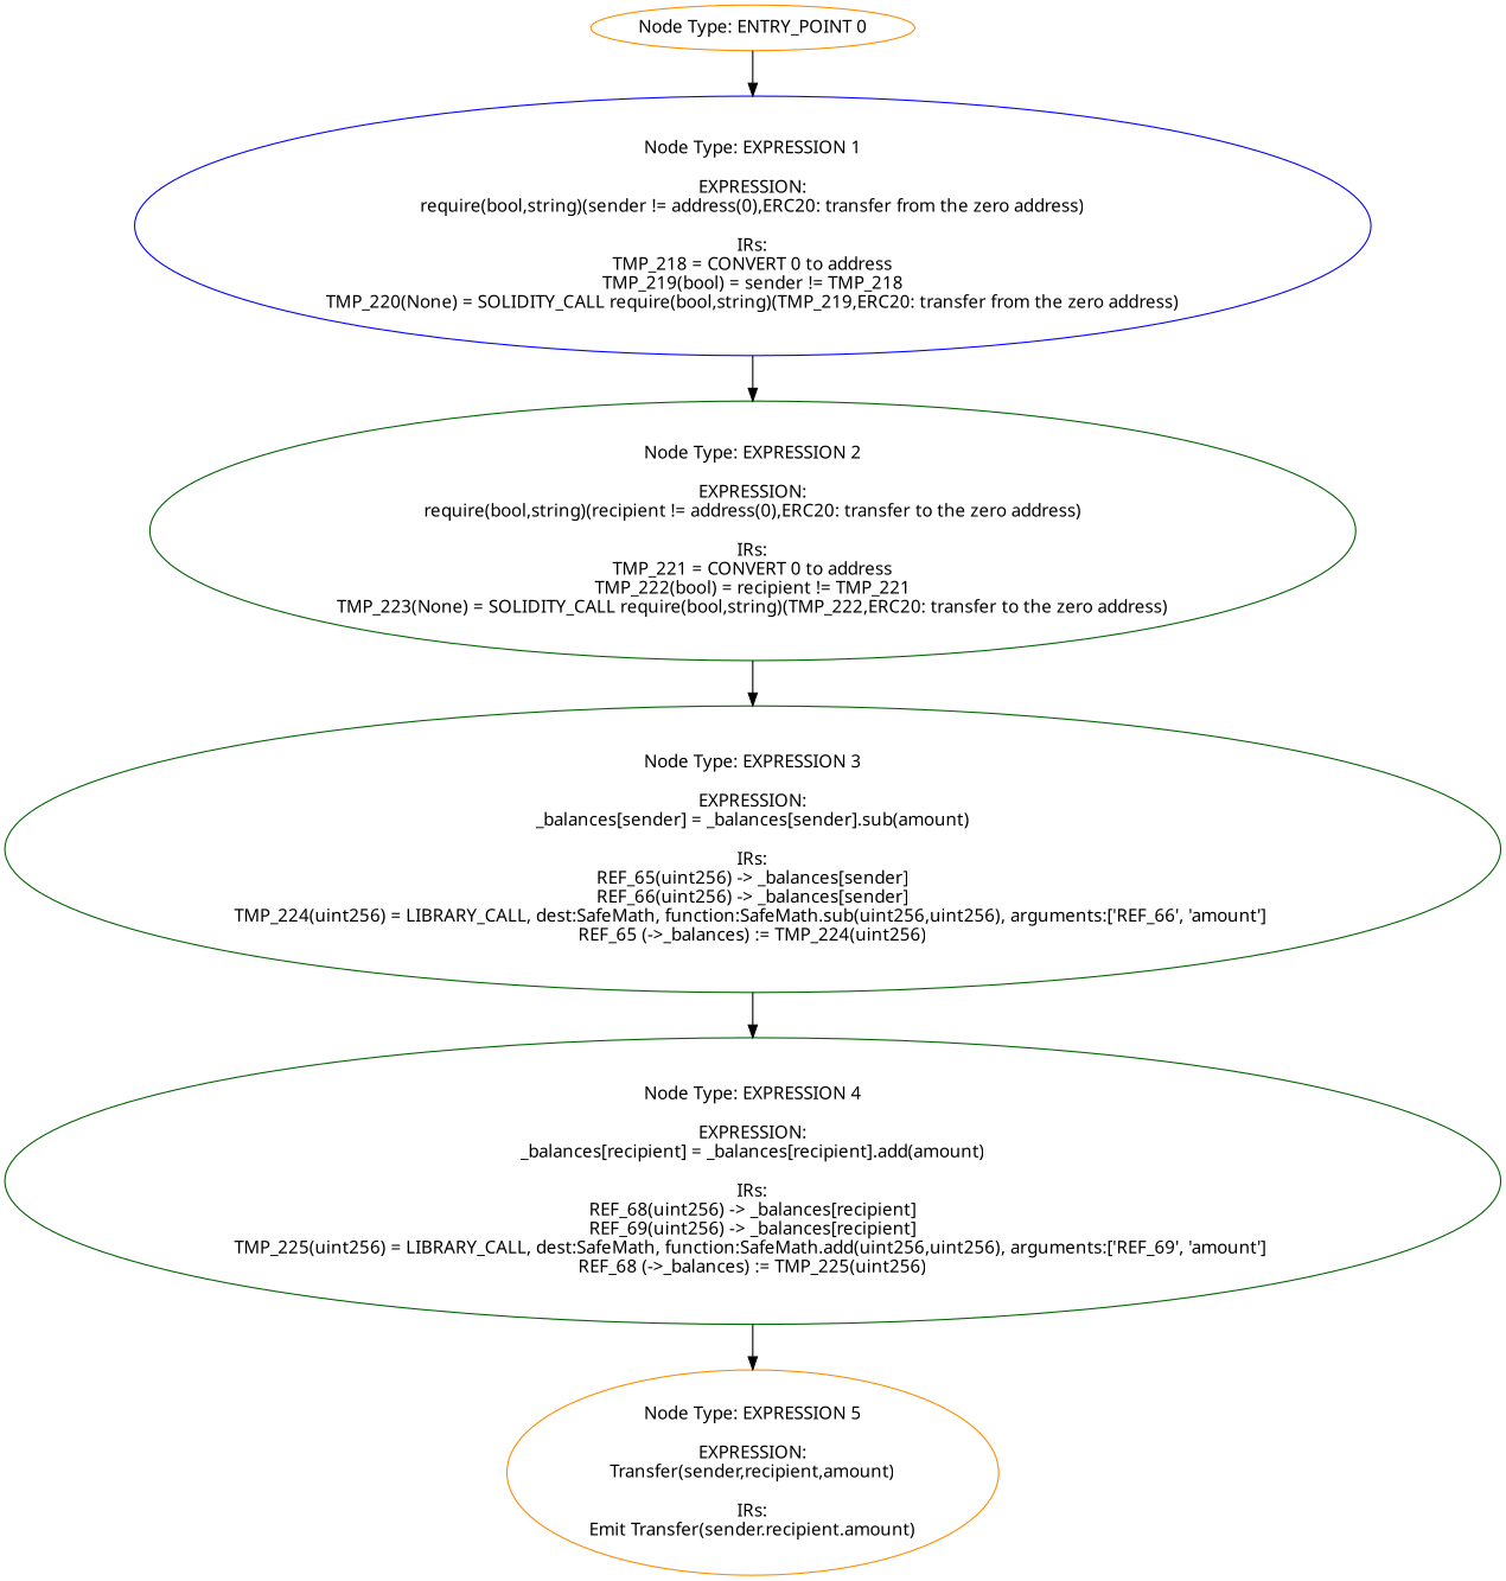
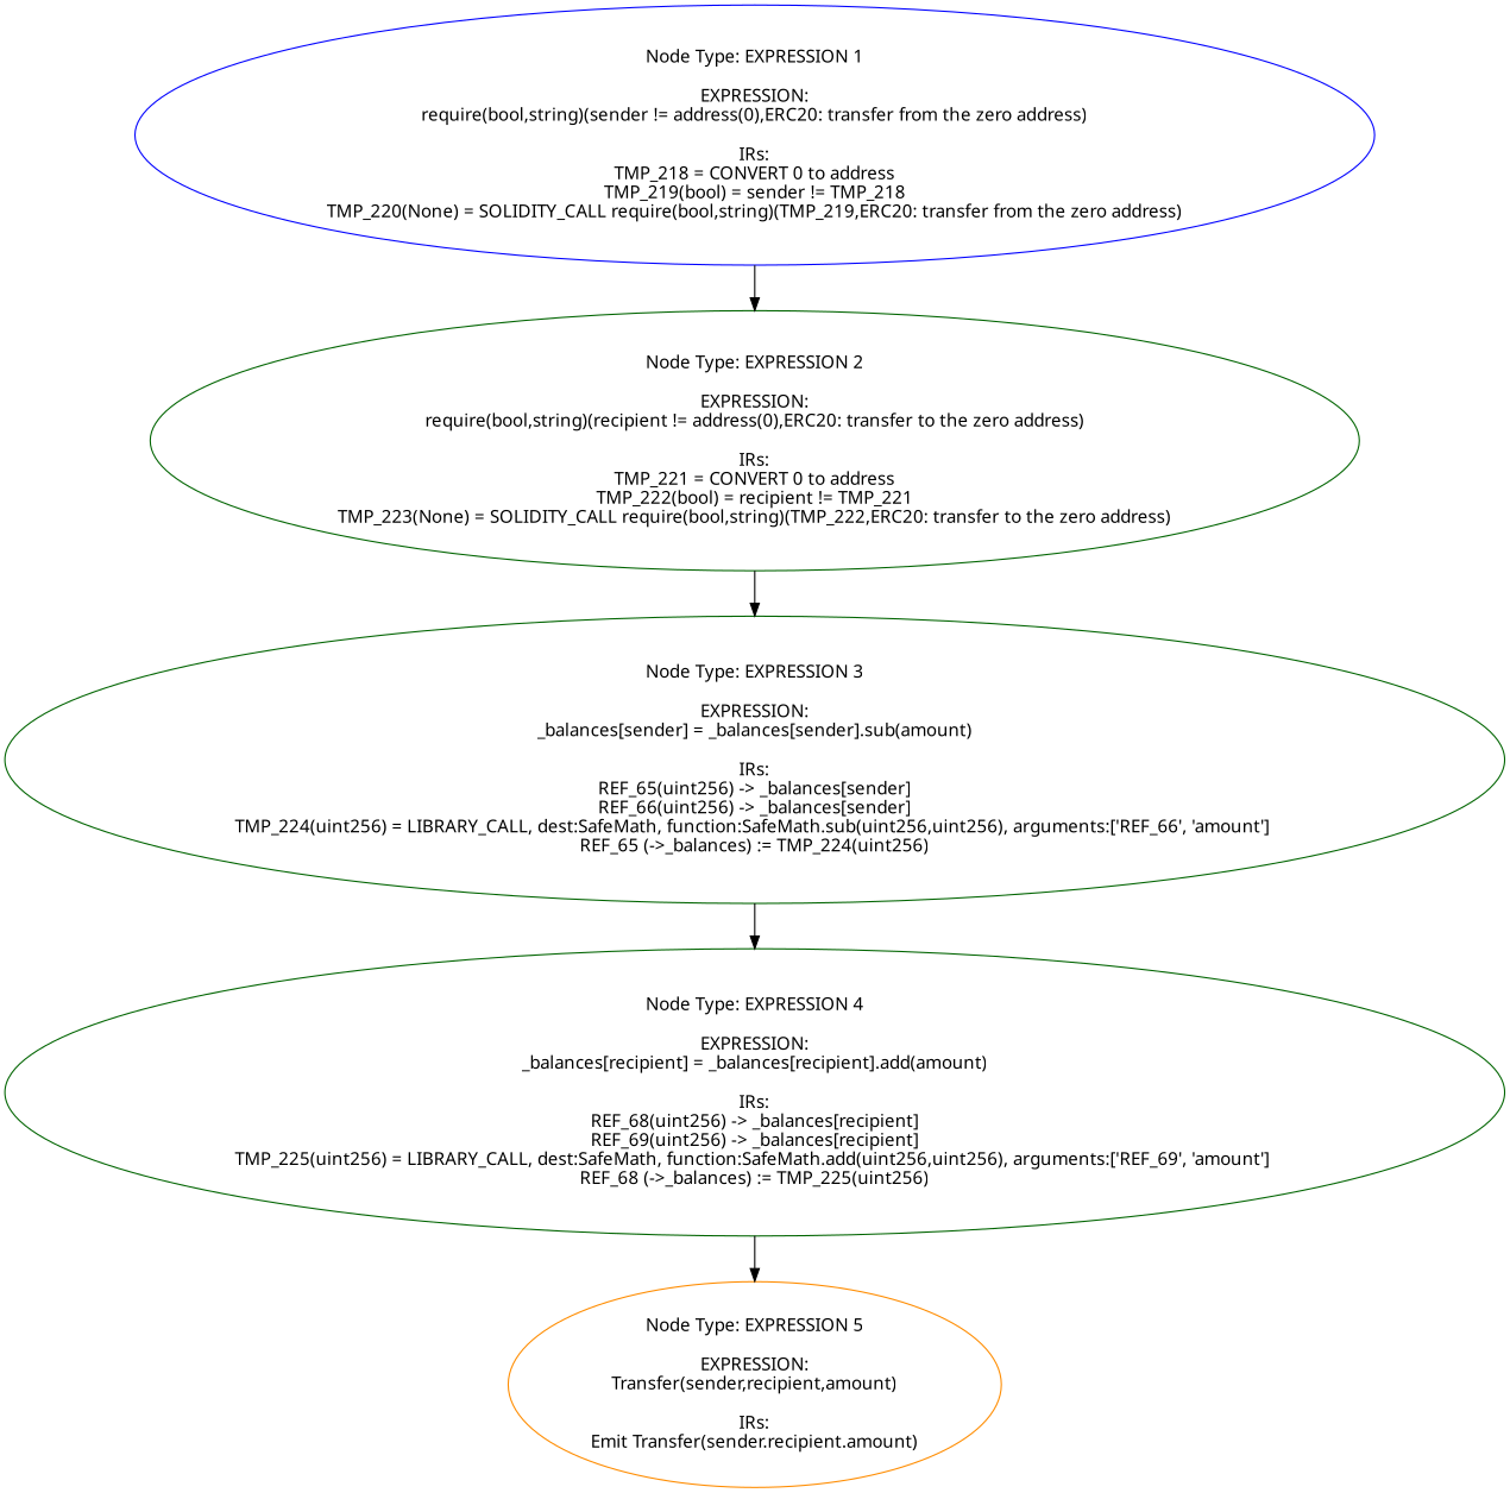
  digraph {
    fontname="Noto Sans"
    node [color=darkgreen fontname="Noto Sans"]
    edge [fontname="Noto Sans"]
-   n1 [label="Node Type: ENTRY_POINT 0\n" color=darkorange]
    n2 [label="Node Type: EXPRESSION 1\n\nEXPRESSION:\nrequire(bool,string)(sender != address(0),ERC20: transfer from the zero address)\n\nIRs:\nTMP_218 = CONVERT 0 to address\nTMP_219(bool) = sender != TMP_218\nTMP_220(None) = SOLIDITY_CALL require(bool,string)(TMP_219,ERC20: transfer from the zero address)" color=blue]
    n3 [label="Node Type: EXPRESSION 2\n\nEXPRESSION:\nrequire(bool,string)(recipient != address(0),ERC20: transfer to the zero address)\n\nIRs:\nTMP_221 = CONVERT 0 to address\nTMP_222(bool) = recipient != TMP_221\nTMP_223(None) = SOLIDITY_CALL require(bool,string)(TMP_222,ERC20: transfer to the zero address)"]
    n4 [label="Node Type: EXPRESSION 3\n\nEXPRESSION:\n_balances[sender] = _balances[sender].sub(amount)\n\nIRs:\nREF_65(uint256) -> _balances[sender]\nREF_66(uint256) -> _balances[sender]\nTMP_224(uint256) = LIBRARY_CALL, dest:SafeMath, function:SafeMath.sub(uint256,uint256), arguments:['REF_66', 'amount'] \nREF_65 (->_balances) := TMP_224(uint256)"]
    n5 [label="Node Type: EXPRESSION 4\n\nEXPRESSION:\n_balances[recipient] = _balances[recipient].add(amount)\n\nIRs:\nREF_68(uint256) -> _balances[recipient]\nREF_69(uint256) -> _balances[recipient]\nTMP_225(uint256) = LIBRARY_CALL, dest:SafeMath, function:SafeMath.add(uint256,uint256), arguments:['REF_69', 'amount'] \nREF_68 (->_balances) := TMP_225(uint256)"]
    n6 [label="Node Type: EXPRESSION 5\n\nEXPRESSION:\nTransfer(sender,recipient,amount)\n\nIRs:\nEmit Transfer(sender.recipient.amount)" color=darkorange]
-   n1 -> n2
    n2 -> n3
    n3 -> n4
    n4 -> n5
    n5 -> n6
  }
